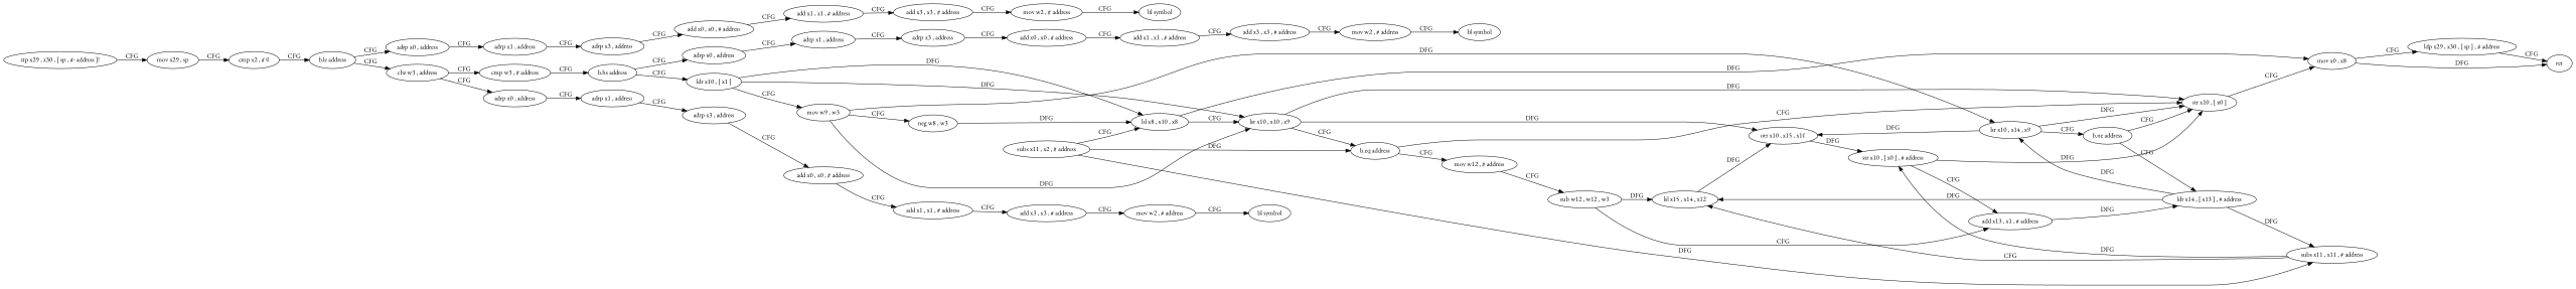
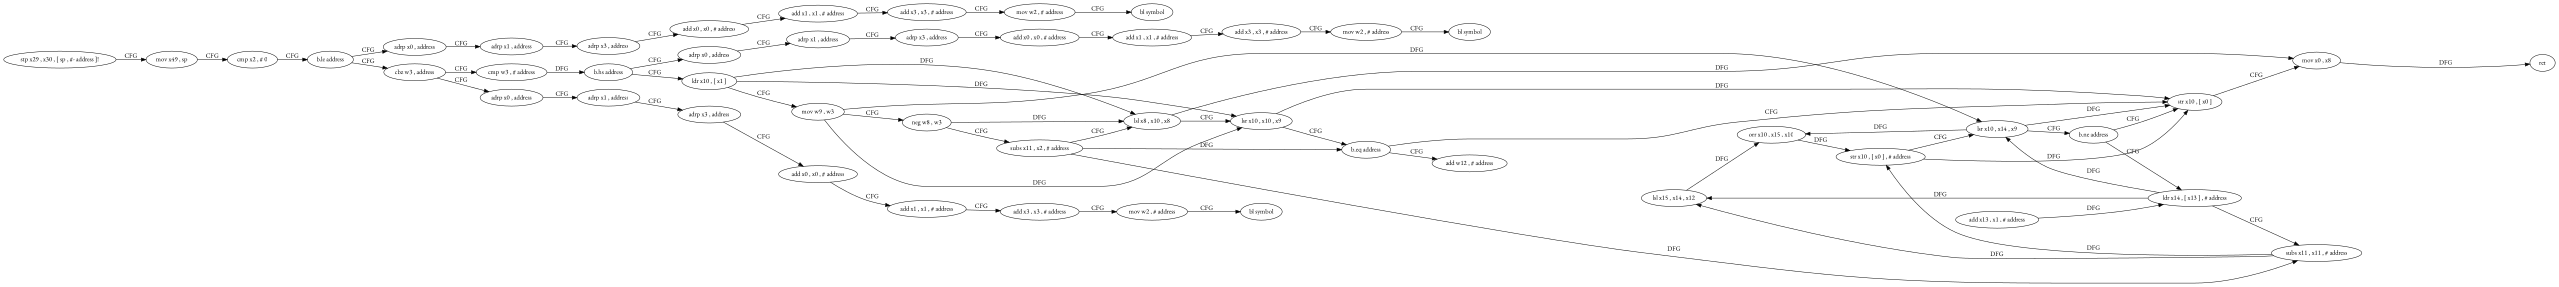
  digraph {
    fontname="EB Garamond"
    rankdir=LR
    node [fontname="EB Garamond"]
    edge [fontname="EB Garamond"]
    n1 [label="stp x29 , x30 , [ sp , #- address ]!"]
-   n2 [label="mov x29 , sp"]
+   n2 [label="mov x49 , sp"]
    n3 [label="cmp x2 , # 0"]
    n4 [label="b.le address"]
    n5 [label="adrp x0 , address"]
    n6 [label="cbz w3 , address"]
    n7 [label="adrp x1 , address"]
    n8 [label="adrp x0 , address"]
    n9 [label="cmp w3 , # address"]
    n10 [label="adrp x3 , address"]
    n11 [label="adrp x1 , address"]
    n12 [label="b.hs address"]
    n13 [label="add x0 , x0 , # address"]
    n14 [label="add x1 , x1 , # address"]
    n15 [label="add x3 , x3 , # address"]
    n16 [label="mov w2 , # address"]
    n17 [label="bl symbol"]
    n18 [label="adrp x3 , address"]
    n19 [label="adrp x0 , address"]
    n20 [label="ldr x10 , [ x1 ]"]
    n21 [label="add x0 , x0 , # address"]
    n22 [label="add x1 , x1 , # address"]
    n23 [label="add x3 , x3 , # address"]
    n24 [label="mov w2 , # address"]
    n25 [label="bl symbol"]
    n26 [label="adrp x1 , address"]
    n27 [label="mov w9 , w3"]
    n28 [label="lsl x8 , x10 , x8"]
    n29 [label="lsr x10 , x10 , x9"]
    n30 [label="adrp x3 , address"]
    n31 [label="neg w8 , w3"]
    n32 [label="lsr x10 , x14 , x9"]
    n33 [label="mov x0 , x8"]
    n34 [label="b.eq address"]
    n35 [label="str x10 , [ x0 ]"]
    n36 [label="orr x10 , x15 , x10"]
    n37 [label="add x0 , x0 , # address"]
    n38 [label="add x1 , x1 , # address"]
    n39 [label="add x3 , x3 , # address"]
    n40 [label="mov w2 , # address"]
    n41 [label="bl symbol"]
    n42 [label="subs x11 , x2 , # address"]
    n43 [label="b.ne address"]
    n44 [label="subs x11 , x11 , # address"]
-   n45 [label="mov w12 , # address"]
+   n45 [label="add w12 , # address"]
    n46 [label="lsl x15 , x14 , x12"]
    n47 [label="str x10 , [ x0 ] , # address"]
-   n48 [label="ldp x29 , x30 , [ sp ] , # address"]
    n49 [label=ret]
-   n50 [label="sub w12 , w12 , w3"]
    n51 [label="add x13 , x1 , # address"]
    n52 [label="ldr x14 , [ x13 ] , # address"]
    n1 -> n2 [label=CFG]
    n2 -> n3 [label=CFG]
    n3 -> n4 [label=CFG]
    n4 -> n5 [label=CFG]
    n4 -> n6 [label=CFG]
    n5 -> n7 [label=CFG]
    n6 -> n8 [label=CFG]
    n6 -> n9 [label=CFG]
    n7 -> n10 [label=CFG]
    n8 -> n11 [label=CFG]
-   n9 -> n12 [label=CFG]
+   n9 -> n12 [label=DFG]
    n10 -> n13 [label=CFG]
    n11 -> n18 [label=CFG]
    n12 -> n19 [label=CFG]
    n12 -> n20 [label=CFG]
    n13 -> n14 [label=CFG]
    n14 -> n15 [label=CFG]
    n15 -> n16 [label=CFG]
    n16 -> n17 [label=CFG]
    n18 -> n21 [label=CFG]
    n19 -> n26 [label=CFG]
    n20 -> n27 [label=CFG]
    n20 -> n28 [label=DFG]
    n20 -> n29 [label=DFG]
    n21 -> n22 [label=CFG]
    n22 -> n23 [label=CFG]
    n23 -> n24 [label=CFG]
    n24 -> n25 [label=CFG]
    n26 -> n30 [label=CFG]
    n27 -> n29 [label=DFG]
    n27 -> n31 [label=CFG]
    n27 -> n32 [label=DFG]
    n28 -> n29 [label=CFG]
    n28 -> n33 [label=DFG]
    n29 -> n34 [label=CFG]
    n29 -> n35 [label=DFG]
-   n29 -> n36 [label=DFG]
    n30 -> n37 [label=CFG]
    n31 -> n28 [label=DFG]
+   n31 -> n42 [label=CFG]
    n32 -> n35 [label=DFG]
    n32 -> n36 [label=DFG]
    n32 -> n43 [label=CFG]
-   n33 -> n48 [label=CFG]
    n33 -> n49 [label=DFG]
    n34 -> n35 [label=CFG]
    n34 -> n45 [label=CFG]
    n35 -> n33 [label=CFG]
    n36 -> n47 [label=DFG]
    n37 -> n38 [label=CFG]
    n38 -> n39 [label=CFG]
    n39 -> n40 [label=CFG]
    n40 -> n41 [label=CFG]
    n42 -> n28 [label=CFG]
    n42 -> n34 [label=DFG]
    n42 -> n44 [label=DFG]
    n43 -> n35 [label=CFG]
    n43 -> n52 [label=CFG]
-   n44 -> n46 [label=CFG]
+   n44 -> n46 [label=DFG]
    n44 -> n47 [label=DFG]
-   n45 -> n50 [label=CFG]
    n46 -> n36 [label=DFG]
-   n47 -> n51 [label=CFG]
+   n47 -> n32 [label=CFG]
    n47 -> n35 [label=DFG]
-   n48 -> n49 [label=CFG]
-   n50 -> n46 [label=DFG]
-   n50 -> n51 [label=CFG]
    n51 -> n52 [label=DFG]
    n52 -> n32 [label=DFG]
-   n52 -> n44 [label=DFG]
+   n52 -> n44 [label=CFG]
    n52 -> n46 [label=DFG]
  }
